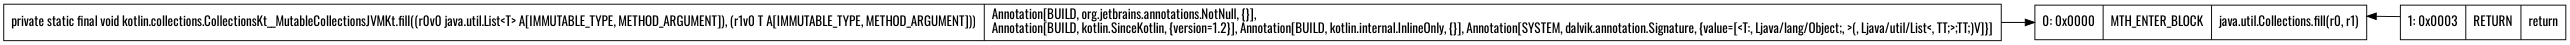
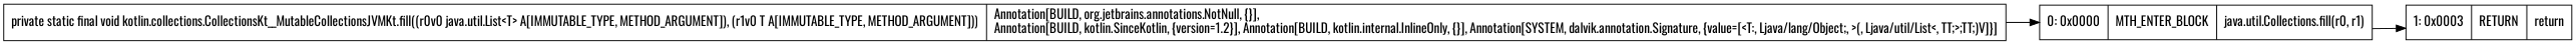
  digraph {
    rankdir=LR
    fontname=Oswald
    node [shape=record fontname=Oswald]
    edge [fontname=Oswald]
    n1 [label="{0\:\ 0x0000|MTH_ENTER_BLOCK\l|java.util.Collections.fill(r0, r1)\l}"]
    n2 [label="{1\:\ 0x0003|RETURN\l|return\l}"]
    n3 [label="{private static final void kotlin.collections.CollectionsKt__MutableCollectionsJVMKt.fill((r0v0 java.util.List\<T\> A[IMMUTABLE_TYPE, METHOD_ARGUMENT]), (r1v0 T A[IMMUTABLE_TYPE, METHOD_ARGUMENT]))  | Annotation[BUILD, org.jetbrains.annotations.NotNull, \{\}], \lAnnotation[BUILD, kotlin.SinceKotlin, \{version=1.2\}], Annotation[BUILD, kotlin.internal.InlineOnly, \{\}], Annotation[SYSTEM, dalvik.annotation.Signature, \{value=[\<T:, Ljava\/lang\/Object;, \>(, Ljava\/util\/List\<, TT;\>;TT;)V]\}]\l}"]
-   n2 -> n1
+   n1 -> n2
    n3 -> n1
  }
